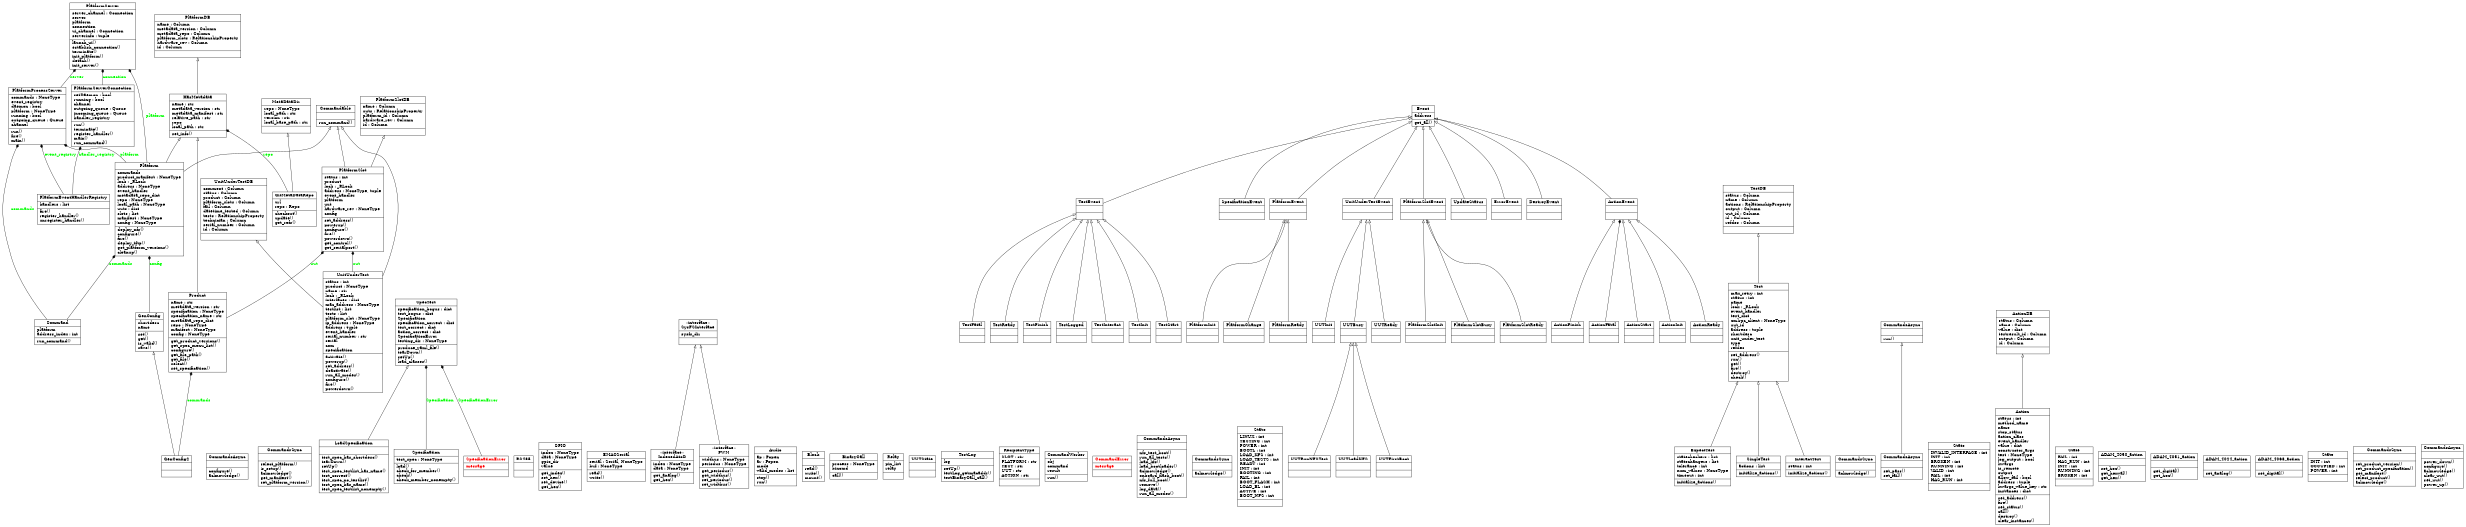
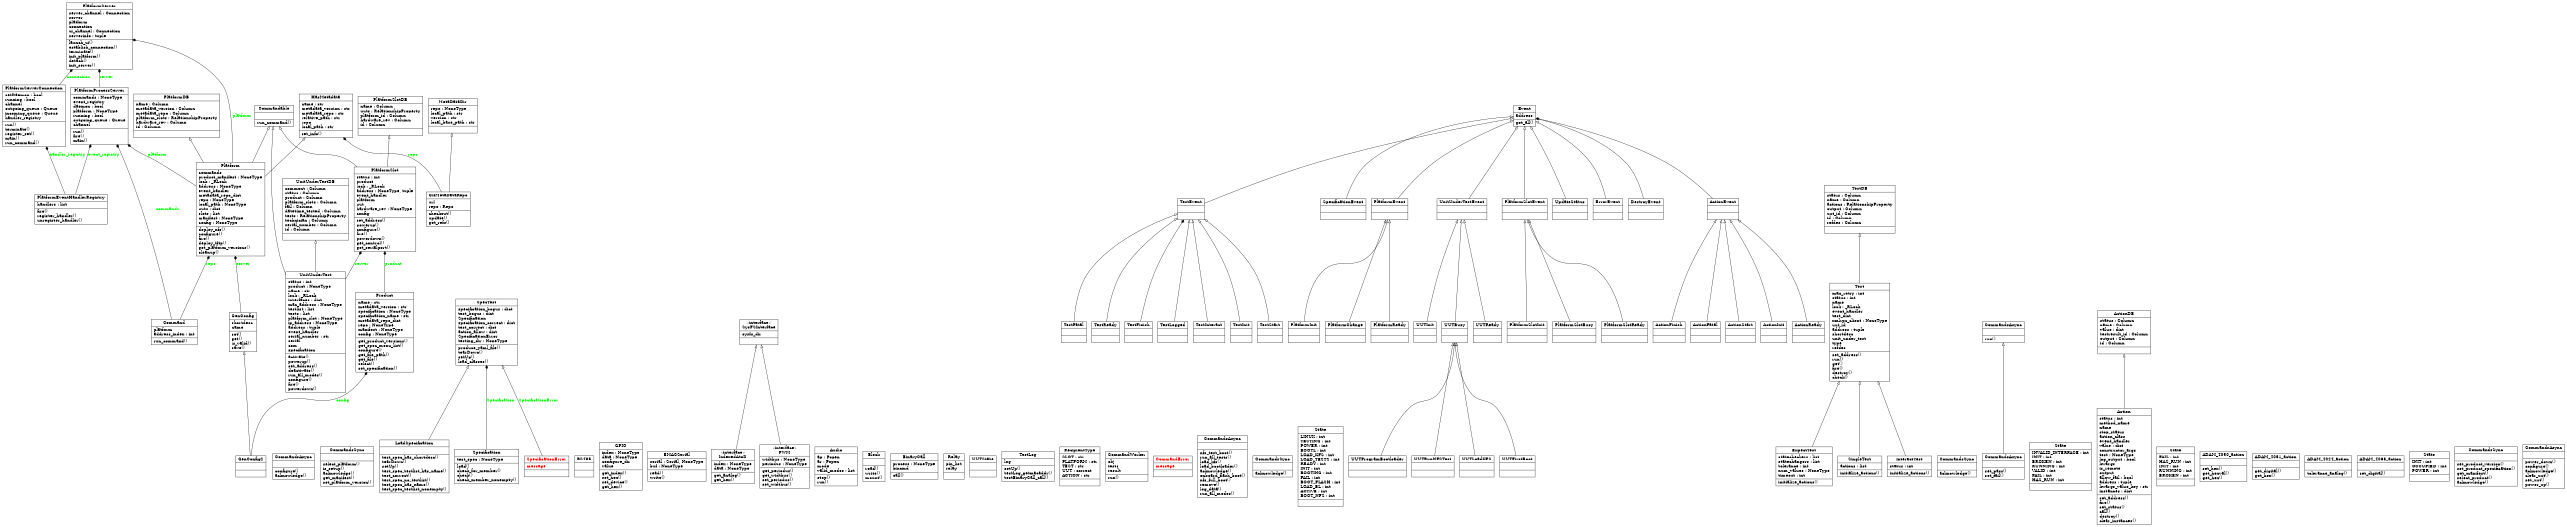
  digraph {
    rankdir=BT
    node [shape=record]
    edge [arrowhead=empty arrowtail=none]
    n1 [label="{Platform|commands\lproduct_manifest : NoneType\llock : _RLock\laddress : NoneType\levent_handler\lmetadata_repo_dict\lrepo : NoneType\llocal_path : NoneType\luuts : dict\lslots : list\lmanifest : NoneType\lconfig : NoneType\l|deploy_nfs()\lconfigure()\lfire()\ldeploy_tftp()\lget_platform_versions()\lcleanup()\l}"]
    n2 [label="{PlatformDB|name : Column\lmetadata_version : Column\lmetadata_repo : Column\lplatform_slots : RelationshipProperty\lhardware_rev : Column\lid : Column\l|}"]
    n3 [label="{PlatformServer|server_channel : Connection\lserver\lplatform\lconnection\lui_channel : Connection\lserverinfo : tuple\l|launch_ui()\lestablish_connection()\lterminate()\linit_platform()\ldetach()\linit_server()\l}"]
    n4 [label="{PlatformProcessServer|commands : NoneType\levent_registry\ldaemon : bool\lplatform : NoneType\lrunning : bool\loutgoing_queue : Queue\lchannel\l|run()\lfire()\lmain()\l}"]
    n5 [label="{Commandable|\l|run_command()\l}"]
-   n6 [label="{HasMetadata|name : str\lmetadata_version : str\lmetadata_manifest : str\lrelative_path : str\lrepo\llocal_path : str\l|set_info()\l}"]
+   n6 [label="{HasMetadata|name : str\lmetadata_version : str\lmetadata_repo : str\lrelative_path : str\lrepo\llocal_path : str\l|set_info()\l}"]
    n7 [label="{CommandsAsync|\l|configure()\lacknowledge()\l}"]
    n8 [label="{CommandsSync|\l|select_platform()\lis_setup()\lacknowledge()\lget_manifest()\lset_platform_version()\l}"]
    n9 [label="{Product|name : str\lmetadata_version : str\lspecification : NoneType\lspecification_name : str\lmetadata_repo_dict\lrepo : NoneType\lmanifest : NoneType\lconfig : NoneType\l|get_product_versions()\lget_spec_menu_list()\lconfigure()\lget_file_path()\lget_file()\lselect()\lset_specification()\l}"]
    n10 [label="{PlatformSlot|status : int\lproduct\llock : _RLock\laddress : NoneType, tuple\levent_handler\lplatform\luut\lhardware_rev : NoneType\lconfig\l|set_address()\lpowerup()\lconfigure()\lfire()\lpowerdown()\lget_control()\lget_serialport()\l}"]
    n11 [label="{PlatformSlotDB|name : Column\luuts : RelationshipProperty\lplatform_id : Column\lhardware_rev : Column\lid : Column\l|}"]
    n12 [label="{PlatformEventHandlerRegistry|handlers : list\l|fire()\lregister_handler()\lunregister_handler()\l}"]
-   n13 [label="{PlatformServerConnection|setDaemon : bool\lrunning : bool\lchannel\loutgoing_queue : Queue\lincoming_queue : Queue\lhandler_registry\l|run()\lterminate()\lregister_handler()\lmain()\lrun_command()\l}"]
-   n14 [label="{SpecTest|specification_bogus : dict\ltest_bogus : dict\lSpecification\lspecification_correct : dict\ltest_correct : dict\laction_correct : dict\lSpecificationError\ltesting_dir : NoneType\l|produce_yaml_file()\ltearDown()\lsetUp()\lload_classes()\l}"]
+   n13 [label="{PlatformServerConnection|setDaemon : bool\lrunning : bool\lchannel\loutgoing_queue : Queue\lincoming_queue : Queue\lhandler_registry\l|run()\lterminate()\lregister_set()\lmain()\lrun_command()\l}"]
+   n14 [label="{SpecTest|specification_bogus : dict\ltest_bogus : dict\lSpecification\lspecification_correct : dict\ltest_correct : dict\laction_allow : dict\lSpecificationError\ltesting_dir : NoneType\l|produce_yaml_file()\ltearDown()\lsetUp()\lload_classes()\l}"]
    n15 [label="{LoadSpecification|\l|test_spec_has_shortdesc()\ltearDown()\lsetUp()\ltest_spec_testlist_has_name()\ltest_correct()\ltest_spec_no_testlist()\ltest_spec_has_name()\ltest_spec_testlist_nonempty()\l}"]
    n16 [label="{RS485|\l|}"]
-   n17 [label="{GPIO|index : NoneType\ldata : NoneType\lgpio_dir\lvalue\l|get_index()\lset_hex()\lset_device()\lget_hex()\l}"]
+   n17 [label="{GPIO|index : NoneType\ldata : NoneType\lconfigure_dir\lvalue\l|get_index()\lset_hex()\lset_device()\lget_hex()\l}"]
    n18 [label="{EMACSerial|serial : Serial, NoneType\lbuf : NoneType\l|read()\lwrite()\l}"]
    n19 [label="{«interface»\nSysFSInterface|sysfs_dir\l|}"]
    n20 [label="{Audio|ap : Popen\lar : Popen\lmode\lvalid_modes : list\l|stop()\lrun()\l}"]
    n21 [label="{Block|\l|read()\lwrite()\lmount()\l}"]
    n22 [label="{«interface»\nIndexedAtoD|index : NoneType\ldata : NoneType\l|get_analog()\lget_hex()\l}"]
    n23 [label="{BinaryCall|process : NoneType\lbincmd\l|call()\l}"]
    n24 [label="{«interface»\nPWM|widthus : NoneType\lperiodus : NoneType\l|get_periodus()\lget_widthus()\lset_periodus()\lset_widthus()\l}"]
    n25 [label="{Relay|pin_list\lrelay\l|}"]
    n26 [label="{UUTState|\l|}"]
    n27 [label="{TestLog|log\l|setUp()\ltestLog_getmacaddr()\ltestBinaryCall_call()\l}"]
-   n28 [label="{RecipientType|SLOT : str\lPLATFORM : str\lTEST : str\lUUT : str\lACTION : str\l|}"]
-   n29 [label="{CommandWorker|obj\lcommand\lresult\l|run()\l}"]
+   n28 [label="{RecipientType|SLOT : str\lPLATFORM : str\lTEST : str\lUUT : correct\lACTION : str\l|}"]
+   n29 [label="{CommandWorker|obj\ltests\lresult\l|run()\l}"]
    n30 [fontcolor=red label="{CommandError|message\l|}"]
    n31 [label="{Command|platform\laddress_index : int\l|run_command()\l}"]
    n32 [label="{UnitUnderTest|status : int\lproduct : NoneType\lname : str\llock : _RLock\linterfaces : dict\lmac_address : NoneType\ltestlist : list\ltests : list\lplatform_slot : NoneType\lip_address : NoneType\laddress : tuple\levent_handler\lserial_number : str\lserial\lcom\lspecification\l|activate()\lpowerup()\lset_address()\ldeactivate()\lrun_all_modes()\lconfigure()\lfire()\lpowerdown()\l}"]
    n33 [label="{UnitUnderTestDB|comment : Column\lstatus : Column\lproduct : Column\lplatform_slots : Column\lfail : Column\ldatetime_tested : Column\ltests : RelationshipProperty\ltechnician : Column\lserial_number : Column\lid : Column\l|}"]
    n34 [label="{CommandsAsync|\l|nfs_test_boot()\lrun_all_tests()\lload_kfs()\lload_bootloader()\lacknowledge()\lonboard_flash_boot()\lnfs_full_boot()\lremove()\llog_data()\lrun_all_modes()\l}"]
    n35 [label="{CommandsSync|\l|acknowledge()\l}"]
    n36 [label="{State|LINUX : int\lTESTING : int\lPOWER : int\lBOOTL : int\lLOAD_KFS : int\lLOAD_TESTS : int\lREADY : int\lINIT : int\lBOOTING : int\lFAIL : int\lBOOT_FLASH : int\lLOAD_BL : int\lACTIVE : int\lBOOT_NFS : int\l|}"]
    n37 [label="{ActionReady|\l|}"]
    n38 [label="{ActionEvent|\l|}"]
    n39 [label="{Event|address\l|get_all()\l}"]
    n40 [label="{SpecificationEvent|\l|}"]
    n41 [label="{TestReady|\l|}"]
    n42 [label="{TestEvent|\l|}"]
    n43 [label="{TestFinish|\l|}"]
    n44 [label="{PlatformChange|\l|}"]
    n45 [label="{PlatformEvent|\l|}"]
+   n46 [label="{UUTProgramBootloader|\l|}"]
    n47 [label="{UUTBusy|\l|}"]
    n48 [label="{UnitUnderTestEvent|\l|}"]
    n49 [label="{UUTRunNFSTest|\l|}"]
    n50 [label="{UUTReady|\l|}"]
    n51 [label="{ActionFinish|\l|}"]
    n52 [label="{UpdateStatus|\l|}"]
    n53 [label="{UUTLoadKFS|\l|}"]
    n54 [label="{PlatformReady|\l|}"]
    n55 [label="{UUTInit|\l|}"]
    n56 [label="{TestLogged|\l|}"]
    n57 [label="{TestInteract|\l|}"]
    n58 [label="{TestInit|\l|}"]
    n59 [label="{ErrorEvent|\l|}"]
    n60 [label="{DestroyEvent|\l|}"]
    n61 [label="{PlatformInit|\l|}"]
    n62 [label="{PlatformSlotEvent|\l|}"]
    n63 [label="{ActionFatal|\l|}"]
    n64 [label="{UUTFirstBoot|\l|}"]
    n65 [label="{PlatformSlotBusy|\l|}"]
    n66 [label="{PlatformSlotReady|\l|}"]
    n67 [label="{PlatformSlotInit|\l|}"]
    n68 [label="{ActionStart|\l|}"]
    n69 [label="{TestStart|\l|}"]
    n70 [label="{TestFatal|\l|}"]
    n71 [label="{ActionInit|\l|}"]
    n72 [label="{Test|max_retry : int\lstatus : int\lname\llock : _RLock\levent_handler\ltest_dict\lxmlrpc_client : NoneType\luut_id\laddress : tuple\lshortdesc\lunit_under_test\ltype\lrefdes\l|set_address()\lrun()\lget()\lfire()\ldestroy()\lcheck()\l}"]
    n73 [label="{TestDB|status : Column\lname : Column\lactions : RelationshipProperty\loutput : Column\luut_id : Column\lid : Column\lrefdes : Column\l|}"]
    n74 [label="{CommandsSync|\l|acknowledge()\l}"]
    n75 [label="{CommandsAsync|\l|run()\l}"]
    n76 [label="{ExpectTest|statecheckers : list\lstatechangers : list\ltolerance : int\lnum_values : NoneType\ltimeout : int\l|initialize_actions()\l}"]
    n77 [label="{SingleTest|actions : list\l|initialize_actions()\l}"]
    n78 [label="{InteractTest|status : int\l|initialize_actions()\l}"]
    n79 [label="{CommandsAsync|\l|set_pass()\lset_fail()\l}"]
    n80 [label="{State|INVALID_INTERFACE : int\lINIT : int\lBROKEN : int\lRUNNING : int\lVALID : int\lFAIL : int\lHAS_RUN : int\l|}"]
    n81 [label="{ActionDB|status : Column\lname : Column\lvalue : dict\ltestresult_id : Column\loutput : Column\lid : Column\l|}"]
    n82 [label="{State|FAIL : int\lHAS_RUN : int\lINIT : int\lRUNNING : int\lBROKEN : int\l|}"]
    n83 [label="{Action|status : int\lmethod_name\lname\lstop_status\laction_class\levent_handler\lvalue : dict\lconstructor_args\ltest : NoneType\llog_output : bool\lkwargs\lis_remote\loutput\lallow_fail : bool\laddress : tuple\lkwargs_value_key : str\linstances : dict\l|set_address()\lfire()\lset_status()\lcall()\ldestroy()\lclear_instances()\l}"]
    n84 [label="{GitMetaDataRepo|url\lrepo : Repo\l|checkout()\lupdate()\lget_refs()\l}"]
    n85 [label="{MetaDataDir|repo : NoneType\llocal_path : str\lversion : str\llocal_base_path : str\l|}"]
    n86 [label="{GenConfig2|\l|}"]
    n87 [label="{GenConfig|shortdesc\lname\l|set()\lget()\lis_valid()\lsave()\l}"]
    n88 [label="{Specification|test_spec : NoneType\l|load()\lcheck_for_member()\lcheck()\lcheck_member_nonempty()\l}"]
    n89 [fontcolor=red label="{SpecificationError|message\l|}"]
    n90 [label="{ADAM_4050_action|\l|set_hex()\lget_hexval()\lget_hex()\l}"]
    n91 [label="{ADAM_4051_action|\l|get_digital()\lget_hex()\l}"]
-   n92 [label="{ADAM_4024_action|\l|set_analog()\l}"]
+   n92 [label="{ADAM_4024_action|\l|tolerance_analog()\l}"]
    n93 [label="{ADAM_4068_action|\l|set_digital()\l}"]
    n94 [label="{State|INIT : int\lOCCUPIED : int\lPOWER : int\l|}"]
    n95 [label="{CommandsSync|\l|set_product_version()\lset_product_specification()\lget_manifest()\lselect_product()\lacknowledge()\l}"]
    n96 [label="{CommandsAsync|\l|power_down()\lconfigure()\lacknowledge()\lclear_uut()\lset_uut()\lpower_up()\l}"]
-   n6 -> n2
+   n1 -> n2
    n1 -> n3 [arrowhead=diamond fontcolor=green label=platform style=solid]
    n1 -> n4 [arrowhead=diamond fontcolor=green label=platform style=solid]
    n1 -> n5
    n1 -> n6
    n4 -> n3 [arrowhead=diamond fontcolor=green label=server style=solid]
-   n9 -> n6
-   n9 -> n10 [arrowhead=diamond fontcolor=green label=uut style=solid]
+   n9 -> n10 [arrowhead=diamond fontcolor=green label=product style=solid]
    n10 -> n5
    n10 -> n11
    n12 -> n4 [arrowhead=diamond fontcolor=green label=event_registry style=solid]
    n12 -> n13 [arrowhead=diamond fontcolor=green label=handler_registry style=solid]
    n13 -> n3 [arrowhead=diamond fontcolor=green label=connection style=solid]
    n15 -> n14
    n22 -> n19
    n24 -> n19
-   n31 -> n1 [arrowhead=diamond fontcolor=green label=commands style=solid]
+   n31 -> n1 [arrowhead=diamond fontcolor=green label=repo style=solid]
    n31 -> n4 [arrowhead=diamond fontcolor=green label=commands style=solid]
    n32 -> n5
-   n32 -> n10 [arrowhead=diamond fontcolor=green label=uut style=solid]
+   n32 -> n10 [arrowhead=diamond fontcolor=green label=server style=solid]
    n32 -> n33
    n37 -> n38
-   n38 -> n39
+   n38 -> n39 [arrowhead=diamond]
    n40 -> n39
    n41 -> n42
    n42 -> n39
-   n43 -> n42
+   n43 -> n42 [arrowhead=diamond]
    n44 -> n45
    n45 -> n39
+   n46 -> n47
    n47 -> n48
    n48 -> n39
    n49 -> n47
    n50 -> n48
    n51 -> n38
    n52 -> n39
    n53 -> n47
    n54 -> n45
    n55 -> n48
    n56 -> n42
    n57 -> n42
    n58 -> n42
    n59 -> n39
    n60 -> n39
    n61 -> n45
    n62 -> n39
-   n63 -> n38 [arrowhead=diamond]
+   n63 -> n38
    n64 -> n47
    n65 -> n62
    n66 -> n62
    n67 -> n62
    n68 -> n38
    n69 -> n42
    n70 -> n42
    n71 -> n38
    n72 -> n73
    n76 -> n72
    n77 -> n72
    n78 -> n72
    n79 -> n75
    n83 -> n81
    n84 -> n6 [arrowhead=diamond fontcolor=green label=repo style=solid]
    n84 -> n85
-   n86 -> n9 [arrowhead=diamond fontcolor=green label=commands style=solid]
+   n86 -> n9 [arrowhead=diamond fontcolor=green label=config style=solid]
    n86 -> n87
-   n87 -> n1 [arrowhead=diamond fontcolor=green label=config style=solid]
+   n87 -> n1 [arrowhead=diamond fontcolor=green label=server style=solid]
    n88 -> n14 [arrowhead=diamond fontcolor=green label=Specification style=solid]
-   n89 -> n14 [arrowhead=diamond fontcolor=green label=SpecificationError style=solid]
+   n89 -> n14 [fontcolor=green label=SpecificationError style=solid]
  }
